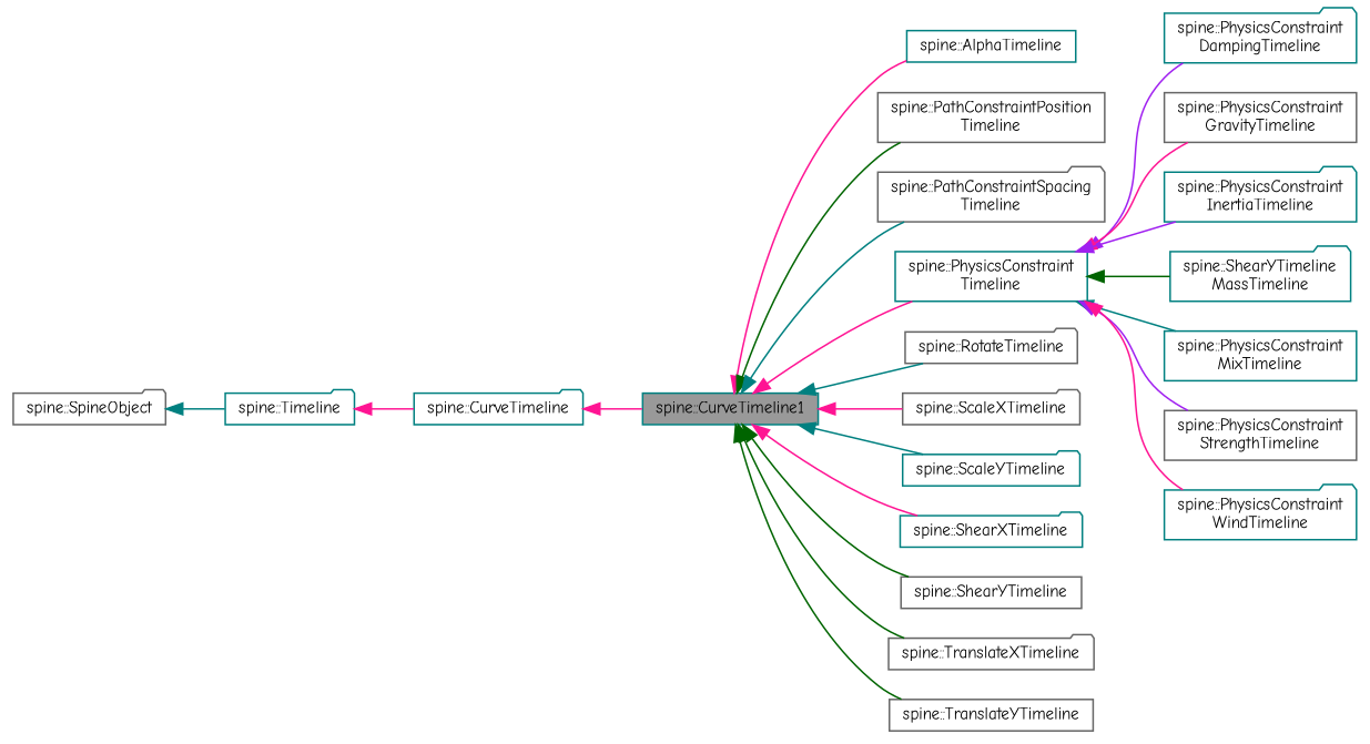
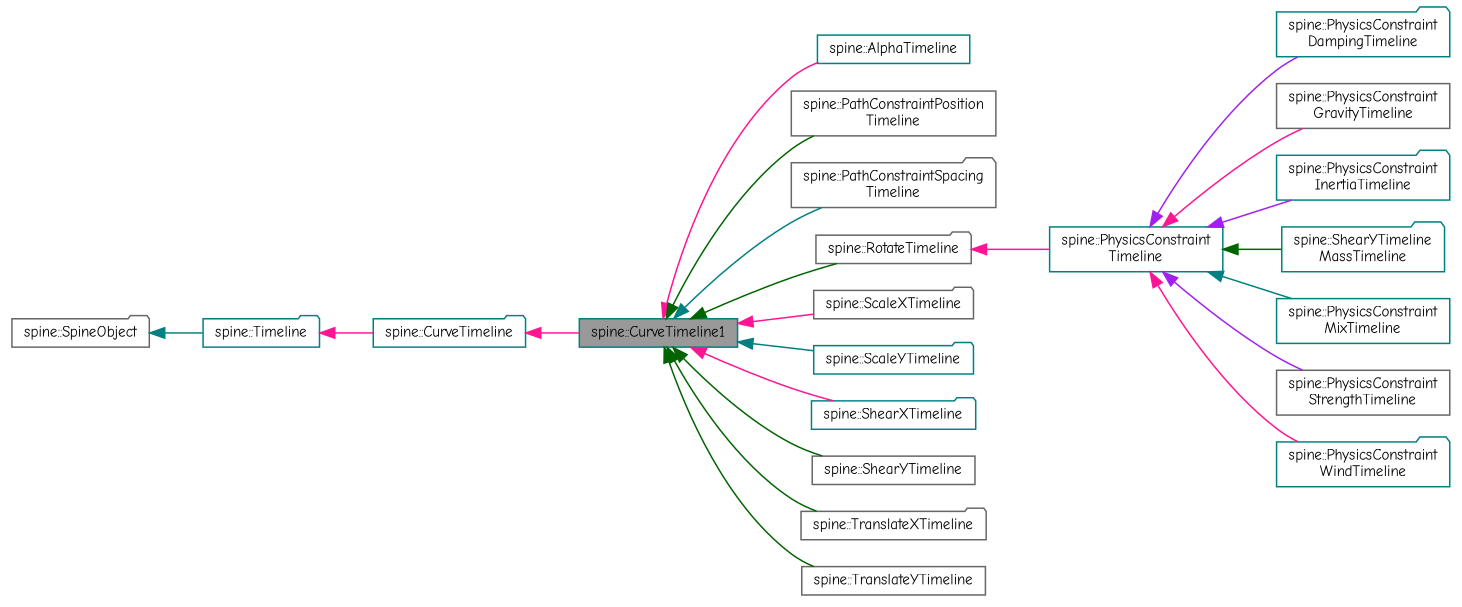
  digraph {
    fontname="Comic Neue"
    rankdir=LR
    node [color=teal fillcolor=white fontname="Comic Neue" fontsize=10 shape=folder style=filled]
    edge [color=deeppink dir=back fontname="Comic Neue" fontsize=10 labelfontname=Helvetica labelfontsize=10 style=solid]
    n1 [fillcolor=grey60 fontcolor=black height=0.2 label="spine::CurveTimeline1" shape=box width=0.4]
    n2 [height=0.2 label="spine::AlphaTimeline" shape=box width=0.4]
    n3 [color=gray40 height=0.2 label="spine::PathConstraintPosition\lTimeline" shape=box width=0.4]
    n4 [color=gray40 height=0.2 label="spine::PathConstraintSpacing\lTimeline" width=0.4]
    n5 [height=0.2 label="spine::PhysicsConstraint\lTimeline" shape=box width=0.4]
    n6 [color=gray40 height=0.2 label="spine::RotateTimeline" width=0.4]
    n7 [color=gray40 height=0.2 label="spine::ScaleXTimeline" width=0.4]
    n8 [height=0.2 label="spine::ScaleYTimeline" width=0.4]
    n9 [height=0.2 label="spine::ShearXTimeline" width=0.4]
    n10 [color=gray40 height=0.2 label="spine::ShearYTimeline" shape=box width=0.4]
    n11 [color=gray40 height=0.2 label="spine::TranslateXTimeline" width=0.4]
    n12 [color=gray40 height=0.2 label="spine::TranslateYTimeline" shape=box width=0.4]
    n13 [height=0.2 label="spine::PhysicsConstraint\lDampingTimeline" width=0.4]
    n14 [color=gray40 height=0.2 label="spine::PhysicsConstraint\lGravityTimeline" shape=box width=0.4]
    n15 [height=0.2 label="spine::PhysicsConstraint\lInertiaTimeline" width=0.4]
    n16 [height=0.2 label="spine::ShearYTimeline\lMassTimeline" width=0.4]
    n17 [height=0.2 label="spine::PhysicsConstraint\lMixTimeline" shape=box width=0.4]
    n18 [color=gray40 height=0.2 label="spine::PhysicsConstraint\lStrengthTimeline" shape=box width=0.4]
    n19 [height=0.2 label="spine::PhysicsConstraint\lWindTimeline" width=0.4]
    n20 [height=0.2 label="spine::CurveTimeline" width=0.4]
    n21 [height=0.2 label="spine::Timeline" width=0.4]
    n22 [color=gray40 height=0.2 label="spine::SpineObject" width=0.4]
    n1 -> n2
    n1 -> n3 [color=darkgreen]
    n1 -> n4 [color=teal]
-   n1 -> n5
-   n1 -> n6 [color=teal]
+   n6 -> n5
+   n1 -> n6 [color=darkgreen]
    n1 -> n7
    n1 -> n8 [color=teal]
    n1 -> n9
    n1 -> n10 [color=darkgreen]
    n1 -> n11 [color=darkgreen]
    n1 -> n12 [color=darkgreen]
    n5 -> n13 [color=purple]
    n5 -> n14
    n5 -> n15 [color=purple]
    n5 -> n16 [color=darkgreen]
    n5 -> n17 [color=teal]
    n5 -> n18 [color=purple]
    n5 -> n19
    n20 -> n1
    n21 -> n20
    n22 -> n21 [color=teal]
  }
